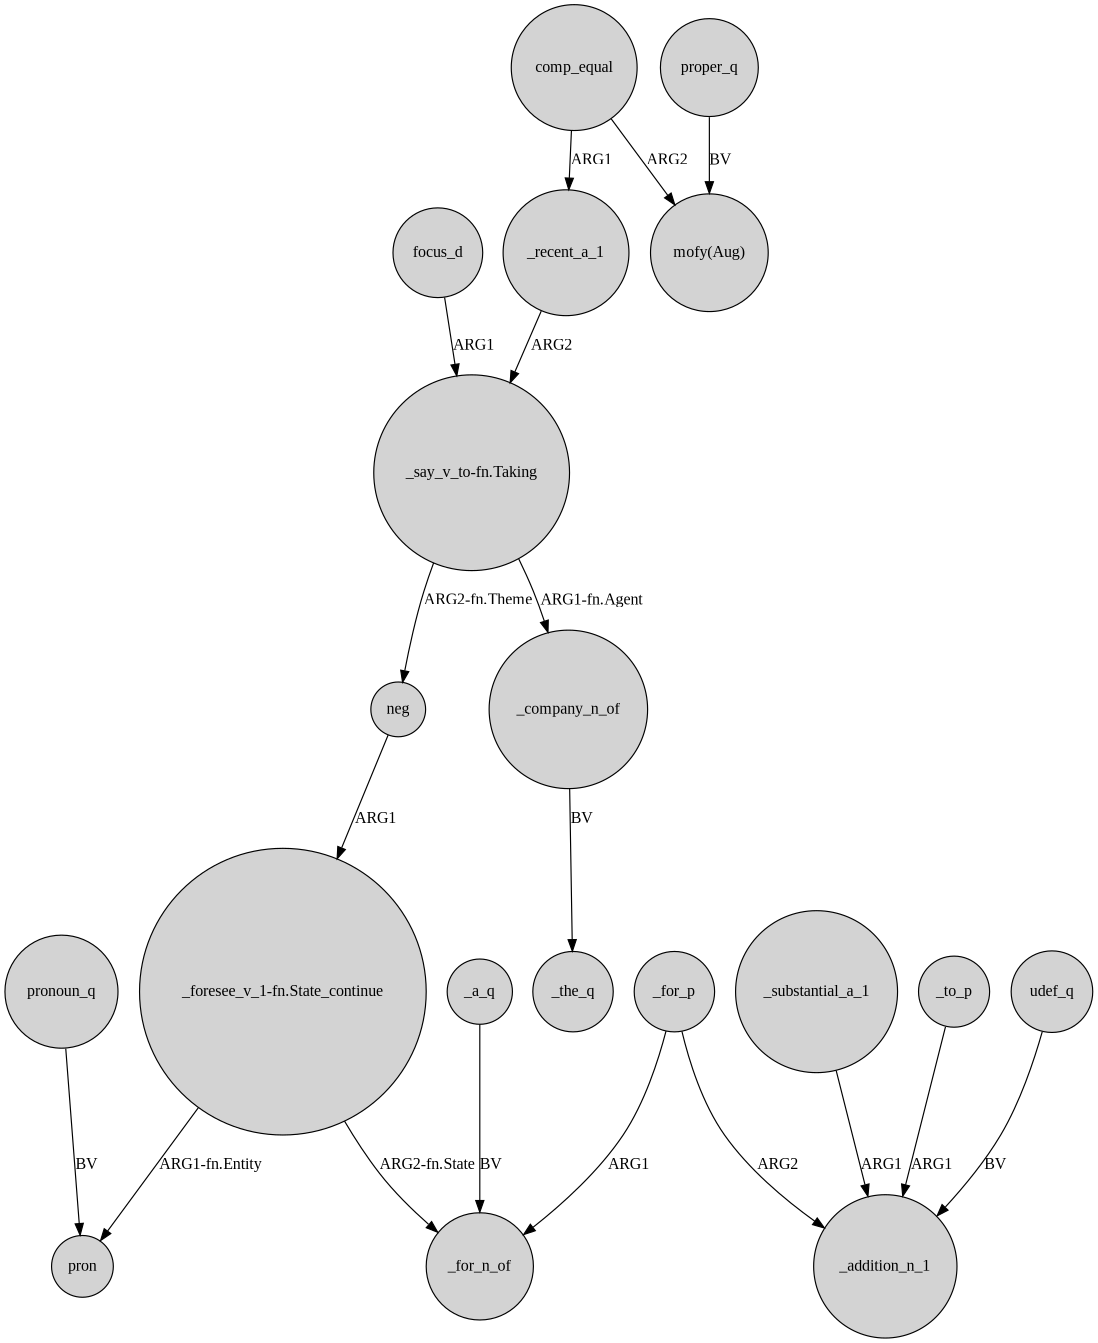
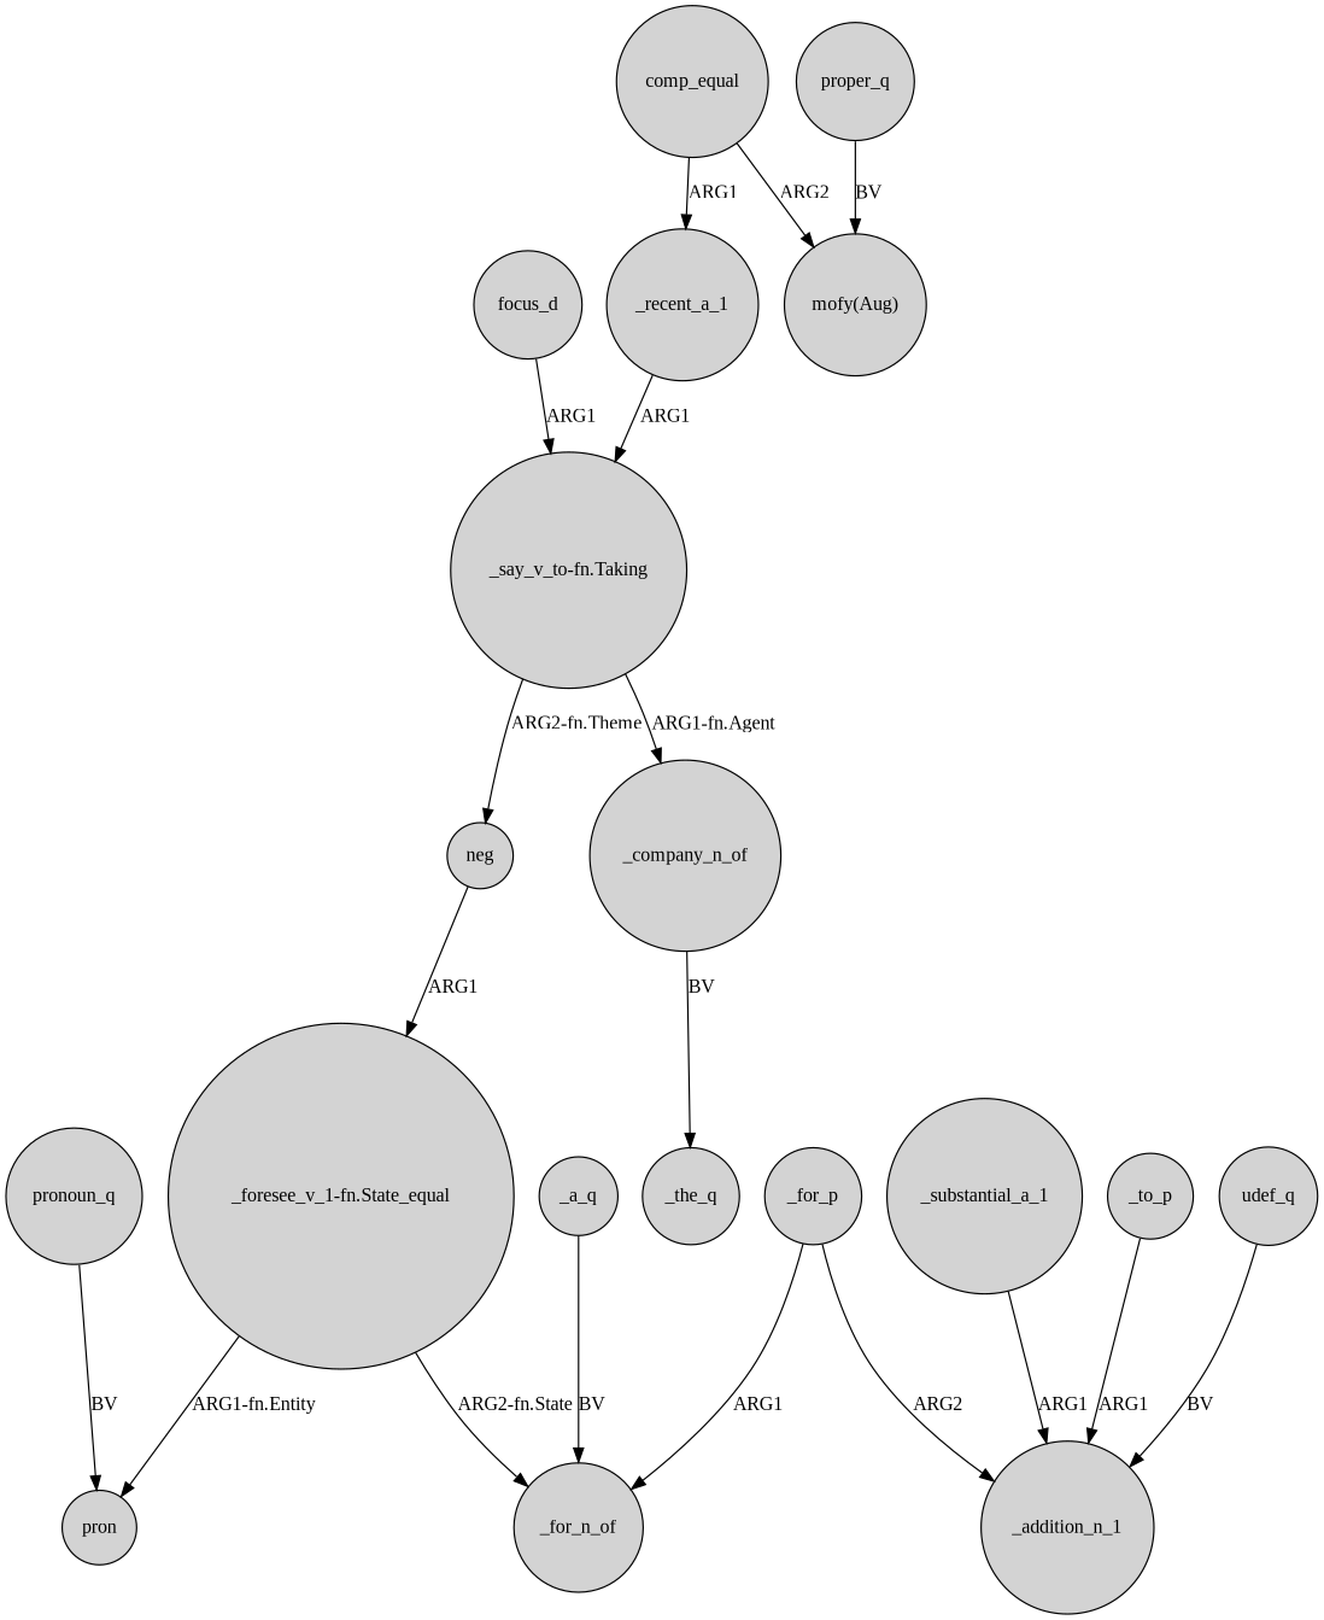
  digraph {
    fontname="Liberation Serif"
    node [fontname="Liberation Serif" shape=circle style=filled]
    edge [fontname="Liberation Serif"]
    udef_q
    _addition_n_1
    focus_d
    "_say_v_to-fn.Taking"
    _company_n_of
    neg
    _the_q
-   "_foresee_v_1-fn.State_continue"
+   "_foresee_v_1-fn.State_continue" [label="_foresee_v_1-fn.State_equal"]
    _for_p
    n10 [label=_for_n_of]
    proper_q
    "mofy(Aug)"
    _substantial_a_1
    pron
    comp_equal
    _recent_a_1
    pronoun_q
    _to_p
    _a_q
    udef_q -> _addition_n_1 [label=BV]
    focus_d -> "_say_v_to-fn.Taking" [label=ARG1]
    "_say_v_to-fn.Taking" -> _company_n_of [label="ARG1-fn.Agent"]
    "_say_v_to-fn.Taking" -> neg [label="ARG2-fn.Theme"]
    _company_n_of -> _the_q [label=BV]
    neg -> "_foresee_v_1-fn.State_continue" [label=ARG1]
    "_foresee_v_1-fn.State_continue" -> n10 [label="ARG2-fn.State"]
    "_foresee_v_1-fn.State_continue" -> pron [label="ARG1-fn.Entity"]
    _for_p -> _addition_n_1 [label=ARG2]
    _for_p -> n10 [label=ARG1]
    proper_q -> "mofy(Aug)" [label=BV]
    _substantial_a_1 -> _addition_n_1 [label=ARG1]
    comp_equal -> "mofy(Aug)" [label=ARG2]
    comp_equal -> _recent_a_1 [label=ARG1]
-   _recent_a_1 -> "_say_v_to-fn.Taking" [label=ARG2]
+   _recent_a_1 -> "_say_v_to-fn.Taking" [label=ARG1]
    pronoun_q -> pron [label=BV]
    _to_p -> _addition_n_1 [label=ARG1]
    _a_q -> n10 [label=BV]
  }
